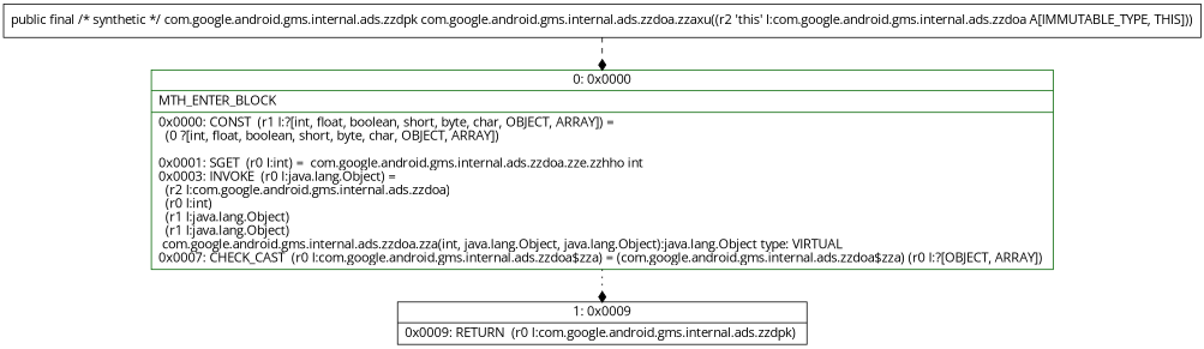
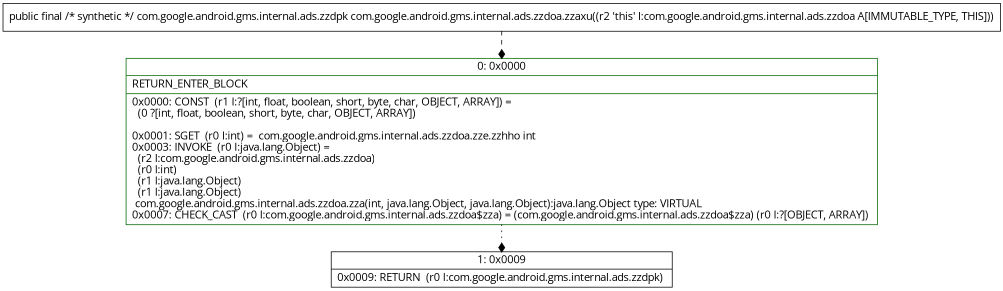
  digraph {
    fontname="Open Sans"
    node [shape=record color=black fontname="Open Sans"]
    edge [arrowhead=diamond fontname="Open Sans"]
-   n1 [label="{0\:\ 0x0000|MTH_ENTER_BLOCK\l|0x0000: CONST  (r1 I:?[int, float, boolean, short, byte, char, OBJECT, ARRAY]) = \l  (0 ?[int, float, boolean, short, byte, char, OBJECT, ARRAY])\l \l0x0001: SGET  (r0 I:int) =  com.google.android.gms.internal.ads.zzdoa.zze.zzhho int \l0x0003: INVOKE  (r0 I:java.lang.Object) = \l  (r2 I:com.google.android.gms.internal.ads.zzdoa)\l  (r0 I:int)\l  (r1 I:java.lang.Object)\l  (r1 I:java.lang.Object)\l com.google.android.gms.internal.ads.zzdoa.zza(int, java.lang.Object, java.lang.Object):java.lang.Object type: VIRTUAL \l0x0007: CHECK_CAST  (r0 I:com.google.android.gms.internal.ads.zzdoa$zza) = (com.google.android.gms.internal.ads.zzdoa$zza) (r0 I:?[OBJECT, ARRAY]) \l}" color=darkgreen]
+   n1 [label="{0\:\ 0x0000|RETURN_ENTER_BLOCK\l|0x0000: CONST  (r1 I:?[int, float, boolean, short, byte, char, OBJECT, ARRAY]) = \l  (0 ?[int, float, boolean, short, byte, char, OBJECT, ARRAY])\l \l0x0001: SGET  (r0 I:int) =  com.google.android.gms.internal.ads.zzdoa.zze.zzhho int \l0x0003: INVOKE  (r0 I:java.lang.Object) = \l  (r2 I:com.google.android.gms.internal.ads.zzdoa)\l  (r0 I:int)\l  (r1 I:java.lang.Object)\l  (r1 I:java.lang.Object)\l com.google.android.gms.internal.ads.zzdoa.zza(int, java.lang.Object, java.lang.Object):java.lang.Object type: VIRTUAL \l0x0007: CHECK_CAST  (r0 I:com.google.android.gms.internal.ads.zzdoa$zza) = (com.google.android.gms.internal.ads.zzdoa$zza) (r0 I:?[OBJECT, ARRAY]) \l}" color=darkgreen]
    n2 [label="{1\:\ 0x0009|0x0009: RETURN  (r0 I:com.google.android.gms.internal.ads.zzdpk) \l}"]
    n3 [label="{public final \/* synthetic *\/ com.google.android.gms.internal.ads.zzdpk com.google.android.gms.internal.ads.zzdoa.zzaxu((r2 'this' I:com.google.android.gms.internal.ads.zzdoa A[IMMUTABLE_TYPE, THIS])) }"]
    n1 -> n2 [style=dotted]
    n3 -> n1 [style=dashed]
  }
